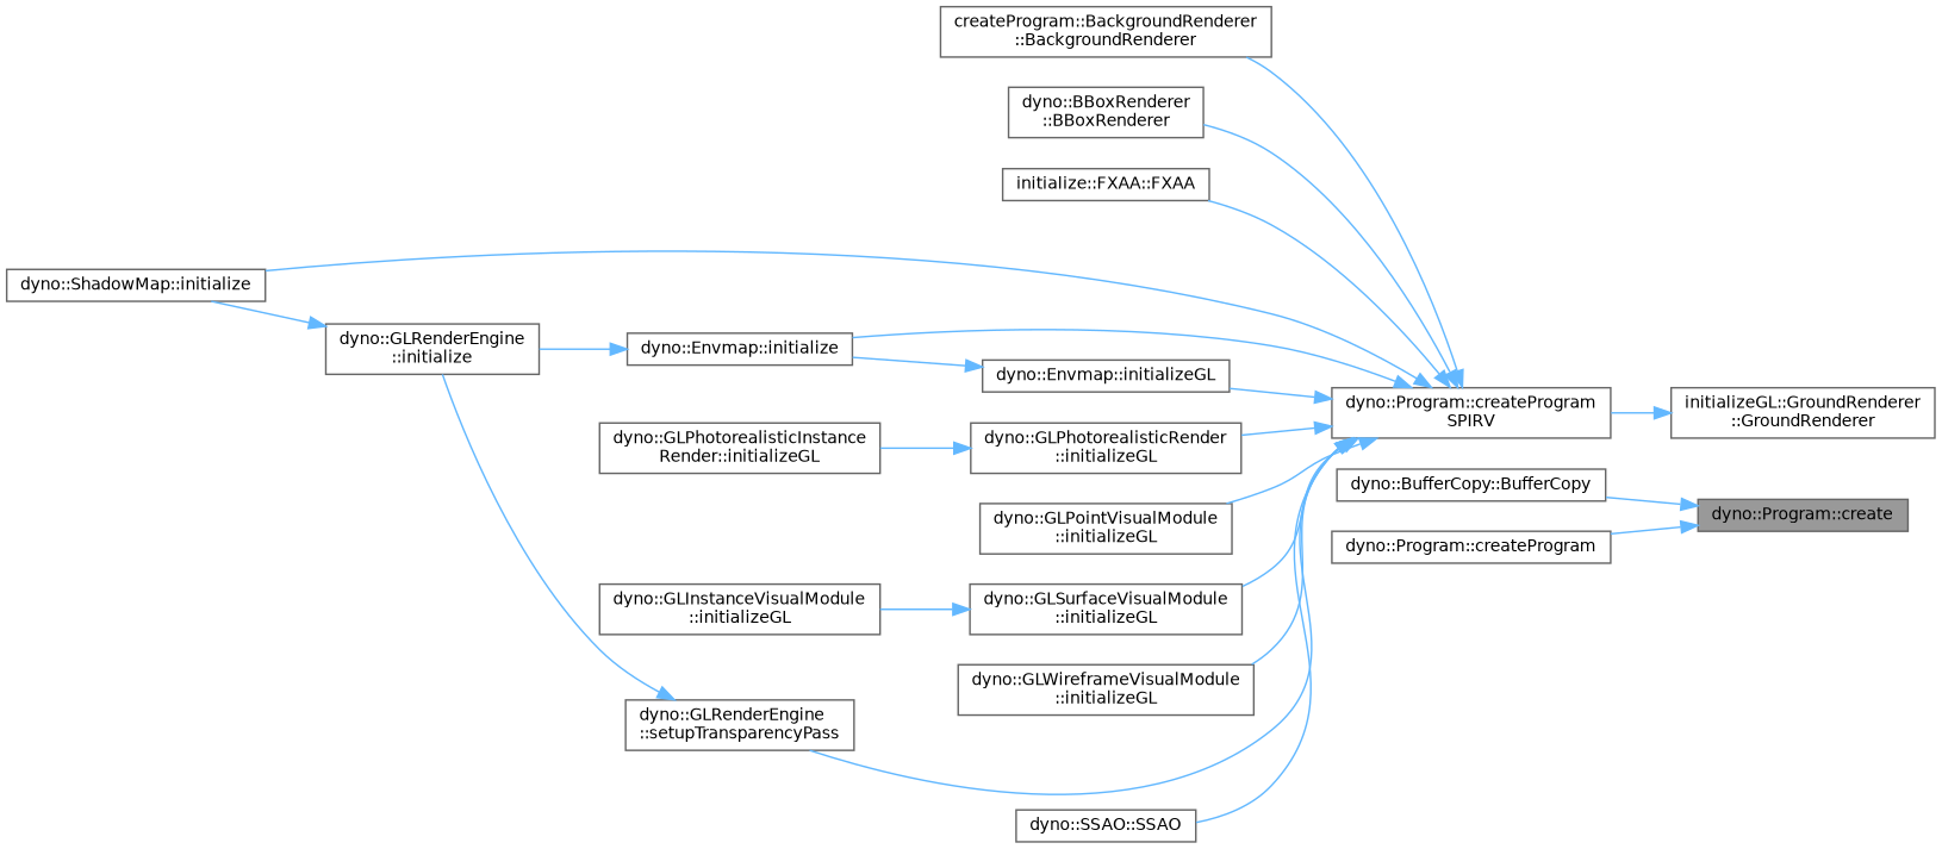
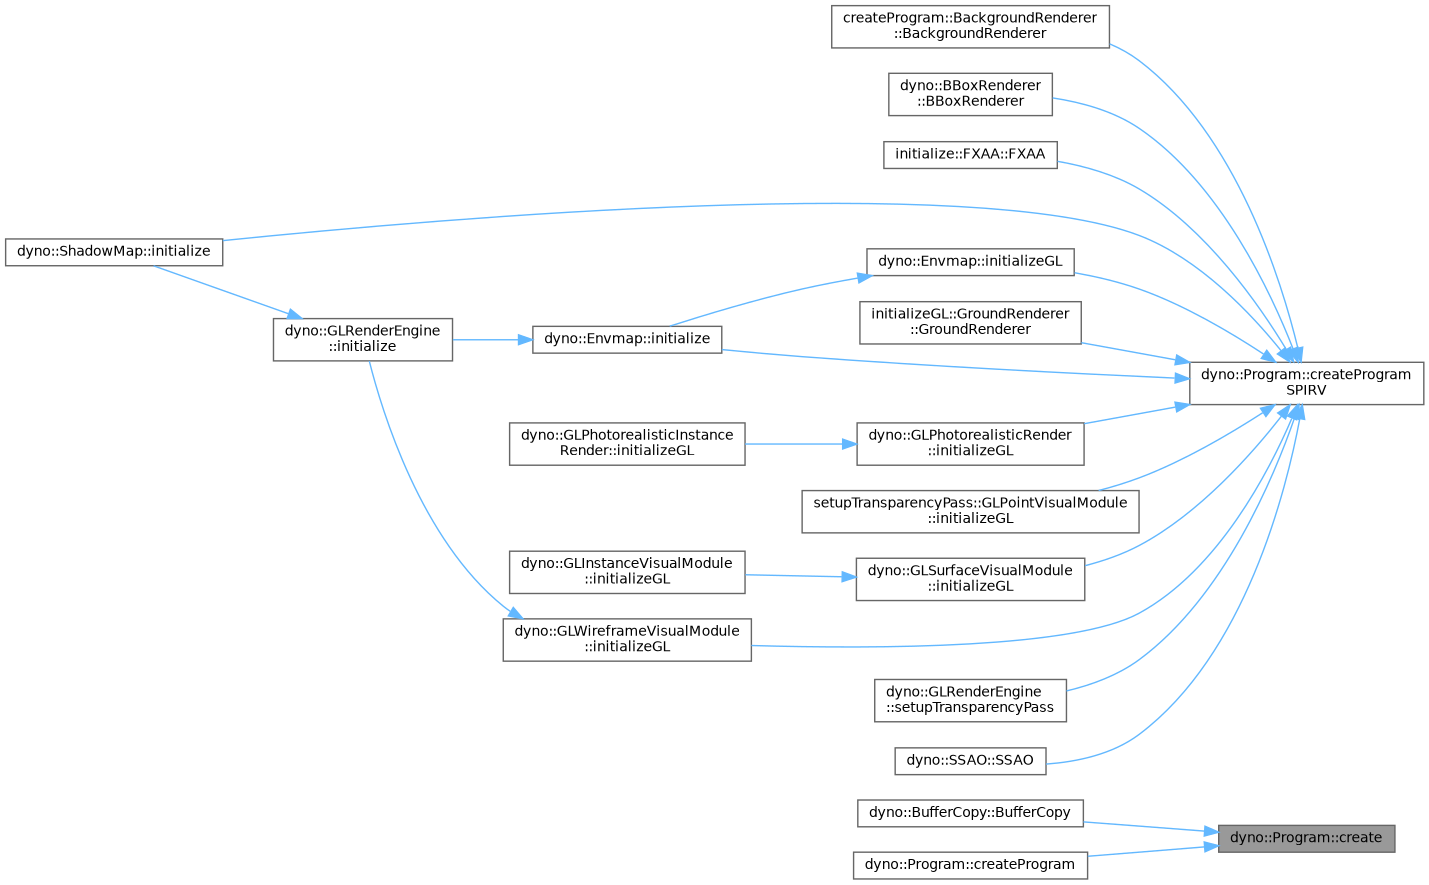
  digraph {
    rankdir=RL
    node [color=grey40 fillcolor=white fontname=Helvetica fontsize=10 shape=box style=filled]
    edge [color=steelblue1 dir=back fontname=Helvetica fontsize=10 labelfontname=Helvetica labelfontsize=10 style=solid]
    n1 [color=gray40 fillcolor=grey60 fontcolor=black height=0.2 label="dyno::Program::create" width=0.4]
    n2 [height=0.2 label="dyno::BufferCopy::BufferCopy" width=0.4]
    n3 [height=0.2 label="dyno::Program::createProgram" width=0.4]
    n4 [height=0.2 label="dyno::Program::createProgram\lSPIRV" width=0.4]
    n5 [height=0.2 label="createProgram::BackgroundRenderer\l::BackgroundRenderer" width=0.4]
    n6 [height=0.2 label="dyno::BBoxRenderer\l::BBoxRenderer" width=0.4]
    n7 [height=0.2 label="initialize::FXAA::FXAA" width=0.4]
    n8 [height=0.2 label="dyno::Envmap::initializeGL" width=0.4]
    n9 [height=0.2 label="dyno::Envmap::initialize" width=0.4]
    n10 [height=0.2 label="initializeGL::GroundRenderer\l::GroundRenderer" width=0.4]
    n11 [height=0.2 label="dyno::ShadowMap::initialize" width=0.4]
    n12 [height=0.2 label="dyno::GLPhotorealisticRender\l::initializeGL" width=0.4]
-   n13 [height=0.2 label="dyno::GLPointVisualModule\l::initializeGL" width=0.4]
+   n13 [height=0.2 label="setupTransparencyPass::GLPointVisualModule\l::initializeGL" width=0.4]
    n14 [height=0.2 label="dyno::GLSurfaceVisualModule\l::initializeGL" width=0.4]
    n15 [height=0.2 label="dyno::GLWireframeVisualModule\l::initializeGL" width=0.4]
    n16 [height=0.2 label="dyno::GLRenderEngine\l::setupTransparencyPass" width=0.4]
    n17 [height=0.2 label="dyno::SSAO::SSAO" width=0.4]
    n18 [height=0.2 label="dyno::GLRenderEngine\l::initialize" width=0.4]
    n19 [height=0.2 label="dyno::GLPhotorealisticInstance\lRender::initializeGL" width=0.4]
    n20 [height=0.2 label="dyno::GLInstanceVisualModule\l::initializeGL" width=0.4]
    n1 -> n2
    n1 -> n3
    n4 -> n5
    n4 -> n6
    n4 -> n7
    n4 -> n8
    n4 -> n9
-   n10 -> n4
+   n4 -> n10
    n4 -> n11
    n4 -> n12
    n4 -> n13
    n4 -> n14
    n4 -> n15
    n4 -> n16
    n4 -> n17
    n8 -> n9
    n9 -> n18
    n12 -> n19
    n14 -> n20
-   n16 -> n18
+   n15 -> n18
    n18 -> n11
  }
